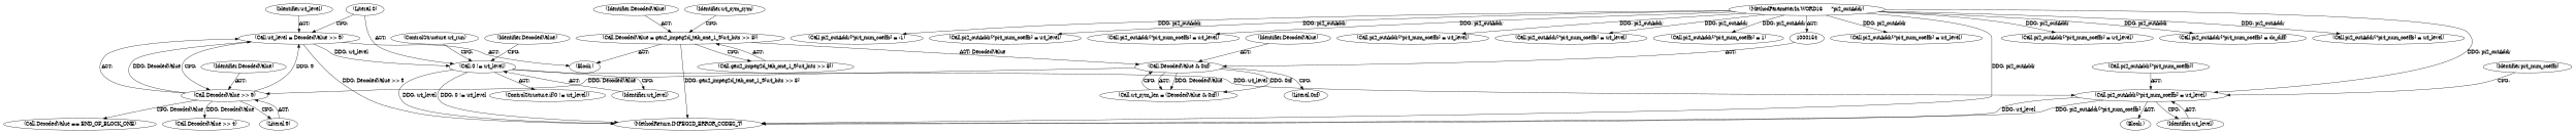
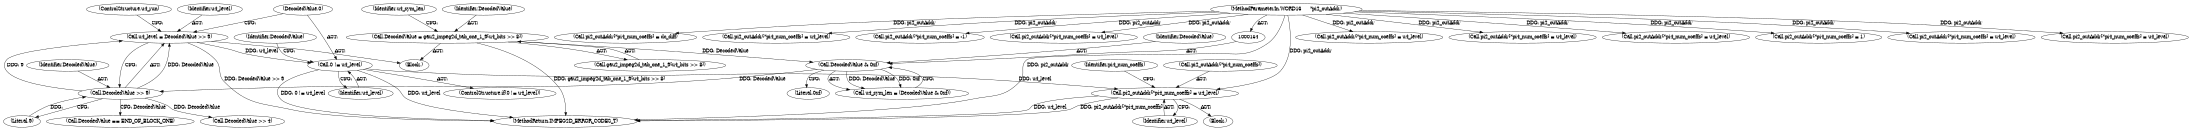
  digraph {
    n1 [label="(Call,pi2_outAddr[*pi4_num_coeffs] = u4_level)"]
    n2 [label="(MethodReturn,IMPEG2D_ERROR_CODES_T)"]
    n3 [label="(Block,)"]
    n4 [label="(Identifier,u4_level)"]
    n5 [label="(Call,0 != u4_level)"]
    n6 [label="(ControlStructure,if(0 != u4_level))"]
    n7 [label="(Identifier,u4_level)"]
    n8 [label="(Call,u4_level = DecodedValue >> 9)"]
    n9 [label="(Call,DecodedValue >> 9)"]
    n10 [label="(Block,)"]
    n11 [label="(Literal,9)"]
    n12 [label="(Call,DecodedValue == END_OF_BLOCK_ONE)"]
    n13 [label="(Call,DecodedValue >> 4)"]
    n14 [label="(Call,DecodedValue & 0xf)"]
    n15 [label="(Call,u4_sym_len = (DecodedValue & 0xf))"]
    n16 [label="(Literal,0xf)"]
    n17 [label="(Call,DecodedValue = gau2_impeg2d_tab_one_1_9[u4_bits >> 8])"]
    n18 [label="(Call,gau2_impeg2d_tab_one_1_9[u4_bits >> 8])"]
    n19 [label="(MethodParameterIn,WORD16      *pi2_outAddr)"]
    n20 [label="(Call,pi2_outAddr[*pi4_num_coeffs] = dc_diff)"]
    n21 [label="(Call,pi2_outAddr[*pi4_num_coeffs] = u4_level)"]
    n22 [label="(Call,pi2_outAddr[*pi4_num_coeffs] = -1)"]
    n23 [label="(Call,pi2_outAddr[*pi4_num_coeffs] = u4_level)"]
    n24 [label="(Call,pi2_outAddr[*pi4_num_coeffs] = u4_level)"]
    n25 [label="(Call,pi2_outAddr[*pi4_num_coeffs] = u4_level)"]
    n26 [label="(Call,pi2_outAddr[*pi4_num_coeffs] = u4_level)"]
    n27 [label="(Call,pi2_outAddr[*pi4_num_coeffs] = 1)"]
    n28 [label="(Call,pi2_outAddr[*pi4_num_coeffs] = u4_level)"]
    n29 [label="(Call,pi2_outAddr[*pi4_num_coeffs] = u4_level)"]
    1000154
    n31 [label="(Identifier,pi4_num_coeffs)"]
    n32 [label="(Call,pi2_outAddr[*pi4_num_coeffs])"]
    n33 [label="(Identifier,DecodedValue)"]
    n34 [label="(Identifier,u4_level)"]
    n35 [label="(Identifier,DecodedValue)"]
-   n36 [label="(Identifier,u4_sym_sym)"]
+   n36 [label="(Identifier,u4_sym_len)"]
    n37 [label="(Identifier,DecodedValue)"]
-   n38 [label="(Literal,0)"]
+   n38 [label="(DecodedValue,0)"]
    n39 [label="(ControlStructure,u4_run)"]
    n40 [label="(Identifier,DecodedValue)"]
    n1 -> n2 [label="DDG: pi2_outAddr[*pi4_num_coeffs]"]
    n1 -> n2 [label="DDG: u4_level"]
    n1 -> n3 [label="AST: "]
    n1 -> n4 [label="CFG: "]
    n4 -> n1 [label="AST: "]
    n5 -> n1 [label="DDG: u4_level"]
    n5 -> n2 [label="DDG: 0 != u4_level"]
    n5 -> n2 [label="DDG: u4_level"]
    n5 -> n6 [label="AST: "]
    n5 -> n7 [label="CFG: "]
    n7 -> n5 [label="AST: "]
    n8 -> n2 [label="DDG: DecodedValue >> 9"]
    n8 -> n5 [label="DDG: u4_level"]
    n8 -> n9 [label="CFG: "]
    n8 -> n10 [label="AST: "]
    n9 -> n8 [label="AST: "]
    n9 -> n8 [label="DDG: DecodedValue"]
    n9 -> n8 [label="DDG: 9"]
    n9 -> n11 [label="CFG: "]
    n9 -> n12 [label="CFG: DecodedValue"]
    n9 -> n13 [label="DDG: DecodedValue"]
-   n11 -> n9 [label="AST: "]
+   n11 -> n9 [label="DDG: "]
    n14 -> n9 [label="DDG: DecodedValue"]
    n14 -> n15 [label="AST: "]
    n14 -> n15 [label="DDG: DecodedValue"]
    n14 -> n15 [label="DDG: 0xf"]
    n14 -> n16 [label="CFG: "]
    n15 -> n14 [label="CFG: "]
    n17 -> n2 [label="DDG: gau2_impeg2d_tab_one_1_9[u4_bits >> 8]"]
    n17 -> n10 [label="AST: "]
-   n17 -> n14 [label="AST: DecodedValue"]
-   n17 -> n18 [label="CFG: "]
+   n17 -> n14 [label="DDG: DecodedValue"]
+   n17 -> n18 [label="AST: "]
    n18 -> n17 [label="AST: "]
    n19 -> n1 [label="DDG: pi2_outAddr"]
    n19 -> n2 [label="DDG: pi2_outAddr"]
    n19 -> n20 [label="DDG: pi2_outAddr"]
    n19 -> n21 [label="DDG: pi2_outAddr"]
    n19 -> n22 [label="DDG: pi2_outAddr"]
    n19 -> n23 [label="DDG: pi2_outAddr"]
    n19 -> n24 [label="DDG: pi2_outAddr"]
    n19 -> n25 [label="DDG: pi2_outAddr"]
    n19 -> n26 [label="DDG: pi2_outAddr"]
    n19 -> n27 [label="DDG: pi2_outAddr"]
    n19 -> n28 [label="DDG: pi2_outAddr"]
    n19 -> n29 [label="DDG: pi2_outAddr"]
    n19 -> 1000154 [label="AST: "]
    1000154 -> n14 [label="AST: "]
    n31 -> n1 [label="CFG: "]
    n32 -> n1 [label="AST: "]
    n33 -> n9 [label="AST: "]
    n34 -> n8 [label="AST: "]
    n35 -> n14 [label="AST: "]
    n36 -> n17 [label="CFG: "]
    n37 -> n17 [label="AST: "]
    n38 -> n5 [label="AST: "]
    n38 -> n8 [label="CFG: "]
-   n39 -> n5 [label="CFG: "]
+   n39 -> n8 [label="CFG: "]
    n40 -> n5 [label="CFG: "]
  }
